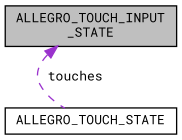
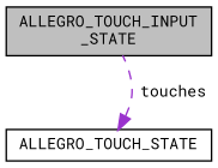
  digraph {
    fontname="Roboto Mono"
    node [color=black fontname="Roboto Mono" fontsize=10 shape=record style=filled]
    n1 [fillcolor=grey75 fontcolor=black height=0.2 label="ALLEGRO_TOUCH_INPUT\l_STATE" width=0.4]
    n2 [fillcolor=white height=0.2 label=ALLEGRO_TOUCH_STATE width=0.4]
-   n1 -> n2 [color=darkorchid3 dir=back fontname="Roboto Mono" fontsize=10 label=" touches" labelfontname=Helvetica labelfontsize=10 style=dashed]
+   n2 -> n1 [color=darkorchid3 dir=back fontname="Roboto Mono" fontsize=10 label=" touches" labelfontname=Helvetica labelfontsize=10 style=dashed]
  }
